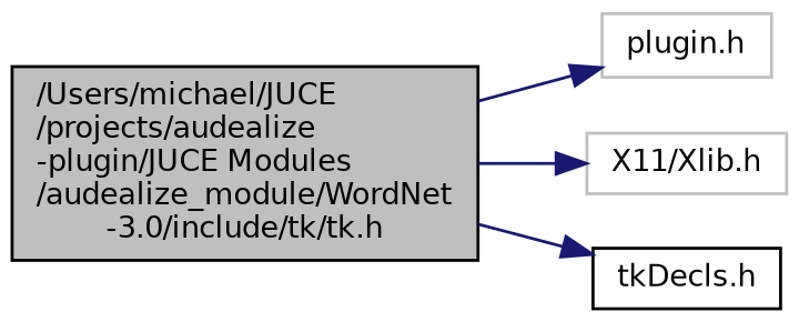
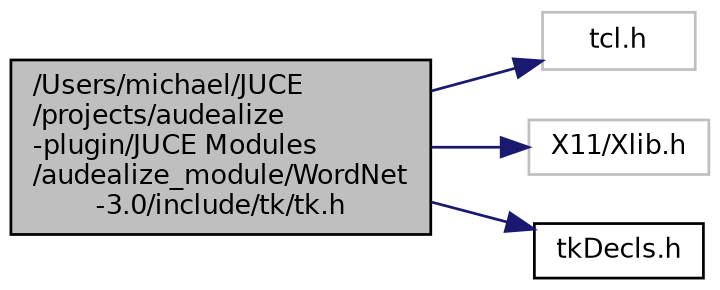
  digraph {
    rankdir=LR
    node [color=black fillcolor=white fontname=Helvetica fontsize=10 shape=record style=filled]
    edge [color=midnightblue fontname=Helvetica fontsize=10 labelfontname=Helvetica labelfontsize=10 style=solid]
    n1 [fillcolor=grey75 fontcolor=black height=0.2 label="/Users/michael/JUCE\l/projects/audealize\l-plugin/JUCE Modules\l/audealize_module/WordNet\l-3.0/include/tk/tk.h" width=0.4]
-   n2 [color=grey75 height=0.2 label="plugin.h" width=0.4]
+   n2 [color=grey75 height=0.2 label="tcl.h" width=0.4]
    n3 [color=grey75 height=0.2 label="X11/Xlib.h" width=0.4]
    n4 [height=0.2 label="tkDecls.h" width=0.4]
    n1 -> n2
    n1 -> n3
    n1 -> n4
  }
